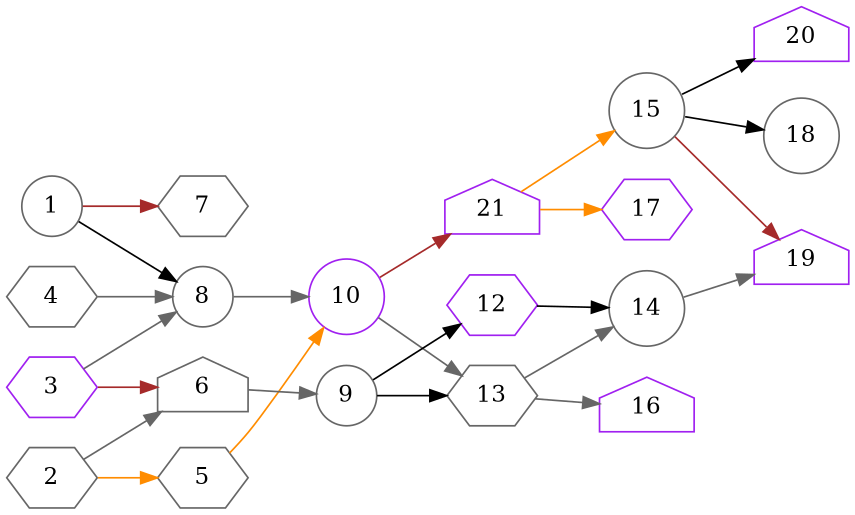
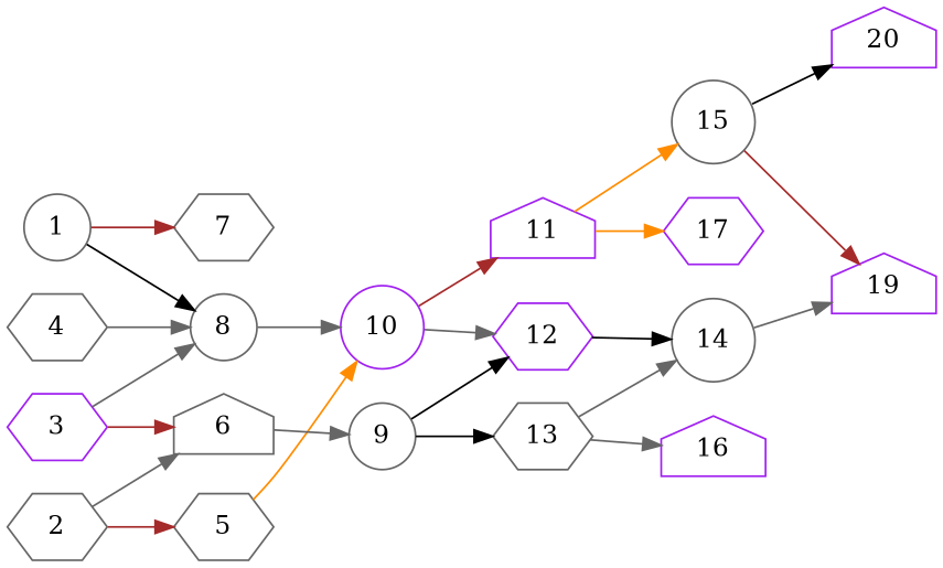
  digraph {
    rankdir=LR
    node [alpha=0.02 color=gray40 shape=hexagon]
    edge [color=gray40]
    1 [alpha=0.11 expect_size=31888384 shape=circle]
    7 [alpha=0.00 expect_size=32372736]
    8 [alpha=0.11 expect_size=47060992 shape=circle]
    10 [alpha=0.16 color=purple expect_size=13630464 shape=circle]
    13 [alpha=0.07 expect_size=14811136]
-   11 [alpha=0.03 color=purple expect_size=38163456 shape=house label=21]
+   11 [alpha=0.03 color=purple expect_size=38163456 shape=house]
    2 [alpha=0.19 expect_size=35323904]
    5 [alpha=0.09 expect_size=21707776]
    6 [alpha=0.12 expect_size=15802368 shape=house]
    9 [expect_size=6758400 shape=circle]
    12 [alpha=0.13 color=purple expect_size=16684032]
    3 [alpha=0.04 color=purple expect_size=27388928]
    4 [alpha=0.07 expect_size=41423872]
    14 [alpha=0.08 expect_size=24084480 shape=circle]
    16 [alpha=0.06 color=purple expect_size=14817280 shape=house]
    17 [color=purple expect_size=44161024]
    15 [alpha=0.17 expect_size=41735168 shape=circle]
    19 [alpha=0.05 color=purple expect_size=24308736 shape=house]
-   18 [alpha=0.17 expect_size=44895232 shape=circle]
    20 [color=purple expect_size=29315072 shape=house]
    1 -> 7 [color=brown]
    1 -> 8 [color=black]
    8 -> 10
-   10 -> 13
+   10 -> 12
    10 -> 11 [color=brown]
    13 -> 14
    13 -> 16
    11 -> 17 [color=darkorange]
    11 -> 15 [color=darkorange]
-   2 -> 5 [color=darkorange]
+   2 -> 5 [color=brown]
    2 -> 6
    5 -> 10 [color=darkorange]
    6 -> 9
    9 -> 13 [color=black]
    9 -> 12 [color=black]
    12 -> 14 [color=black]
    3 -> 8
    3 -> 6 [color=brown]
    4 -> 8
    14 -> 19
    15 -> 19 [color=brown]
-   15 -> 18 [color=black]
    15 -> 20 [color=black]
  }
